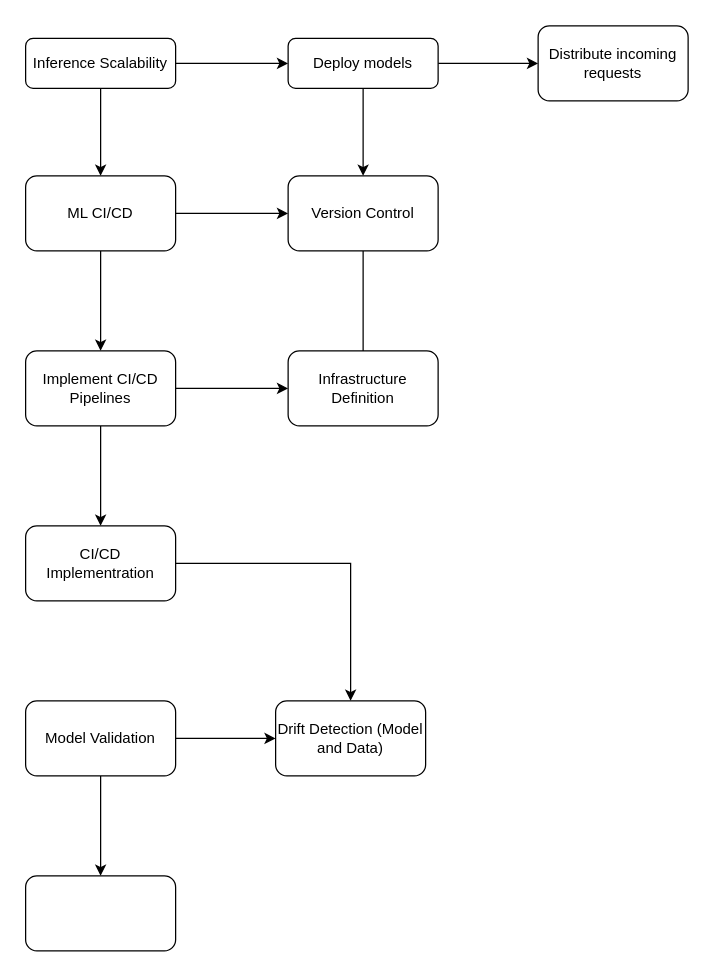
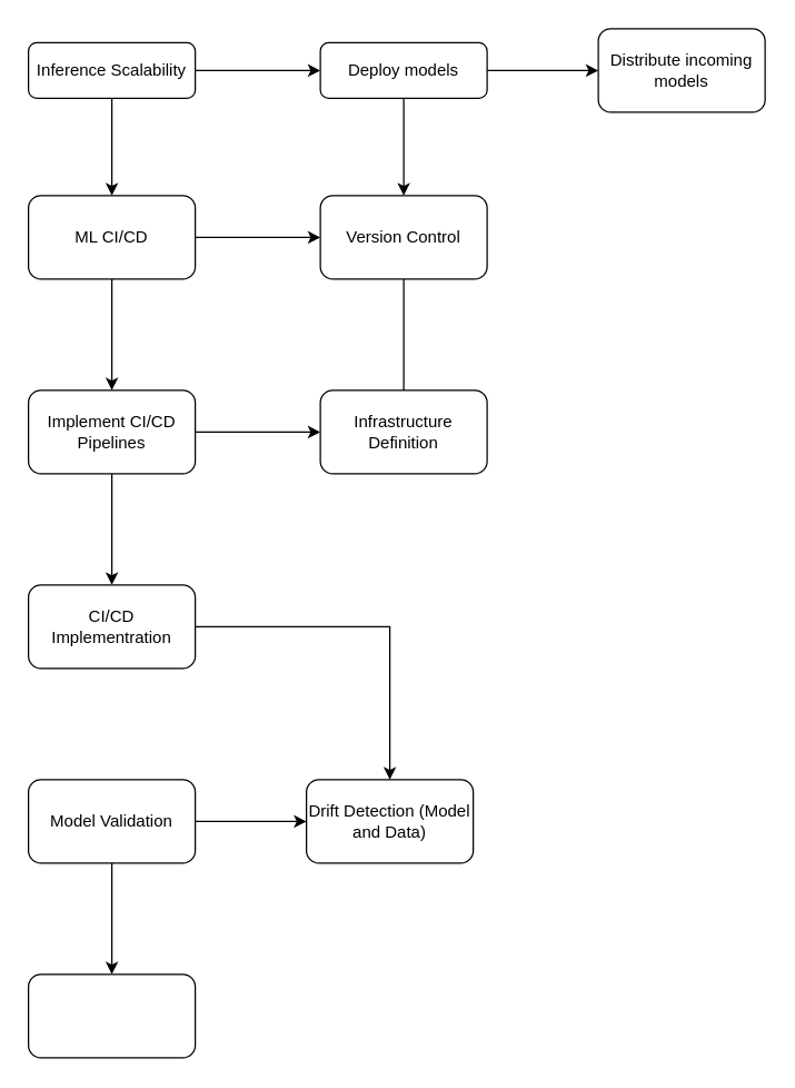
  <mxCell id="0" />
  <mxCell id="1" parent="0" />
  <mxCell id="2" style="edgeStyle=orthogonalEdgeStyle;rounded=0;orthogonalLoop=1;jettySize=auto;html=1;exitX=1;exitY=0.5;exitDx=0;exitDy=0;entryX=0;entryY=0.5;entryDx=0;entryDy=0;" edge="1" parent="1" source="4" target="7"><mxGeometry relative="1" as="geometry" /></mxCell>
  <mxCell id="3" value="" style="edgeStyle=orthogonalEdgeStyle;rounded=0;orthogonalLoop=1;jettySize=auto;html=1;" edge="1" parent="1" source="4" target="11"><mxGeometry relative="1" as="geometry" /></mxCell>
  <mxCell id="4" value="Inference Scalability" style="rounded=1;whiteSpace=wrap;html=1;fontSize=12;glass=0;strokeWidth=1;shadow=0;" parent="1" vertex="1"><mxGeometry x="20" y="30" width="120" height="40" as="geometry" /></mxCell>
  <mxCell id="5" value="" style="edgeStyle=orthogonalEdgeStyle;rounded=0;orthogonalLoop=1;jettySize=auto;html=1;" edge="1" parent="1" source="7" target="8"><mxGeometry relative="1" as="geometry" /></mxCell>
  <mxCell id="6" value="" style="edgeStyle=orthogonalEdgeStyle;rounded=0;orthogonalLoop=1;jettySize=auto;html=1;" edge="1" parent="1" source="7" target="13"><mxGeometry relative="1" as="geometry" /></mxCell>
  <mxCell id="7" value="Deploy models" style="rounded=1;whiteSpace=wrap;html=1;fontSize=12;glass=0;strokeWidth=1;shadow=0;" vertex="1" parent="1"><mxGeometry x="230" y="30" width="120" height="40" as="geometry" /></mxCell>
- <mxCell id="8" value="Distribute incoming requests" style="whiteSpace=wrap;html=1;rounded=1;glass=0;strokeWidth=1;shadow=0;" vertex="1" parent="1"><mxGeometry x="430" y="20" width="120" height="60" as="geometry" /></mxCell>
+ <mxCell id="8" value="Distribute incoming models" style="whiteSpace=wrap;html=1;rounded=1;glass=0;strokeWidth=1;shadow=0;" vertex="1" parent="1"><mxGeometry x="430" y="20" width="120" height="60" as="geometry" /></mxCell>
  <mxCell id="9" value="" style="edgeStyle=orthogonalEdgeStyle;rounded=0;orthogonalLoop=1;jettySize=auto;html=1;" edge="1" parent="1" source="11" target="13"><mxGeometry relative="1" as="geometry" /></mxCell>
  <mxCell id="10" value="" style="edgeStyle=orthogonalEdgeStyle;rounded=0;orthogonalLoop=1;jettySize=auto;html=1;" edge="1" parent="1" source="11" target="16"><mxGeometry relative="1" as="geometry" /></mxCell>
  <mxCell id="11" value="ML CI/CD" style="whiteSpace=wrap;html=1;rounded=1;glass=0;strokeWidth=1;shadow=0;" vertex="1" parent="1"><mxGeometry x="20" y="140" width="120" height="60" as="geometry" /></mxCell>
  <mxCell id="12" style="edgeStyle=orthogonalEdgeStyle;rounded=0;orthogonalLoop=1;jettySize=auto;html=1;entryX=0.5;entryY=0;entryDx=0;entryDy=0;endArrow=none;" edge="1" parent="1" source="13" target="17"><mxGeometry relative="1" as="geometry"><mxPoint x="290" y="230" as="targetPoint" /></mxGeometry></mxCell>
  <mxCell id="13" value="Version Control" style="whiteSpace=wrap;html=1;rounded=1;glass=0;strokeWidth=1;shadow=0;" vertex="1" parent="1"><mxGeometry x="230" y="140" width="120" height="60" as="geometry" /></mxCell>
  <mxCell id="14" value="" style="edgeStyle=orthogonalEdgeStyle;rounded=0;orthogonalLoop=1;jettySize=auto;html=1;" edge="1" parent="1" source="16" target="17"><mxGeometry relative="1" as="geometry" /></mxCell>
  <mxCell id="15" value="" style="edgeStyle=orthogonalEdgeStyle;rounded=0;orthogonalLoop=1;jettySize=auto;html=1;" edge="1" parent="1" source="16" target="19"><mxGeometry relative="1" as="geometry" /></mxCell>
  <mxCell id="16" value="Implement CI/CD Pipelines" style="whiteSpace=wrap;html=1;rounded=1;glass=0;strokeWidth=1;shadow=0;" vertex="1" parent="1"><mxGeometry x="20" y="280" width="120" height="60" as="geometry" /></mxCell>
  <mxCell id="17" value="Infrastructure Definition" style="whiteSpace=wrap;html=1;rounded=1;glass=0;strokeWidth=1;shadow=0;" vertex="1" parent="1"><mxGeometry x="230" y="280" width="120" height="60" as="geometry" /></mxCell>
  <mxCell id="18" value="" style="edgeStyle=orthogonalEdgeStyle;rounded=0;orthogonalLoop=1;jettySize=auto;html=1;" edge="1" parent="1" source="19" target="24"><mxGeometry relative="1" as="geometry" /></mxCell>
  <mxCell id="19" value="CI/CD Implementration" style="whiteSpace=wrap;html=1;rounded=1;glass=0;strokeWidth=1;shadow=0;" vertex="1" parent="1"><mxGeometry x="20" y="420" width="120" height="60" as="geometry" /></mxCell>
  <mxCell id="20" value="" style="edgeStyle=orthogonalEdgeStyle;rounded=0;orthogonalLoop=1;jettySize=auto;html=1;" edge="1" parent="1" source="22" target="23"><mxGeometry relative="1" as="geometry" /></mxCell>
  <mxCell id="21" value="" style="edgeStyle=orthogonalEdgeStyle;rounded=0;orthogonalLoop=1;jettySize=auto;html=1;" edge="1" parent="1" source="22" target="24"><mxGeometry relative="1" as="geometry" /></mxCell>
  <mxCell id="22" value="Model Validation" style="whiteSpace=wrap;html=1;rounded=1;glass=0;strokeWidth=1;shadow=0;" vertex="1" parent="1"><mxGeometry x="20" y="560" width="120" height="60" as="geometry" /></mxCell>
  <mxCell id="23" value="" style="whiteSpace=wrap;html=1;rounded=1;glass=0;strokeWidth=1;shadow=0;" vertex="1" parent="1"><mxGeometry x="20" y="700" width="120" height="60" as="geometry" /></mxCell>
  <mxCell id="24" value="Drift Detection (Model and Data)" style="whiteSpace=wrap;html=1;rounded=1;glass=0;strokeWidth=1;shadow=0;" vertex="1" parent="1"><mxGeometry x="220" y="560" width="120" height="60" as="geometry" /></mxCell>
